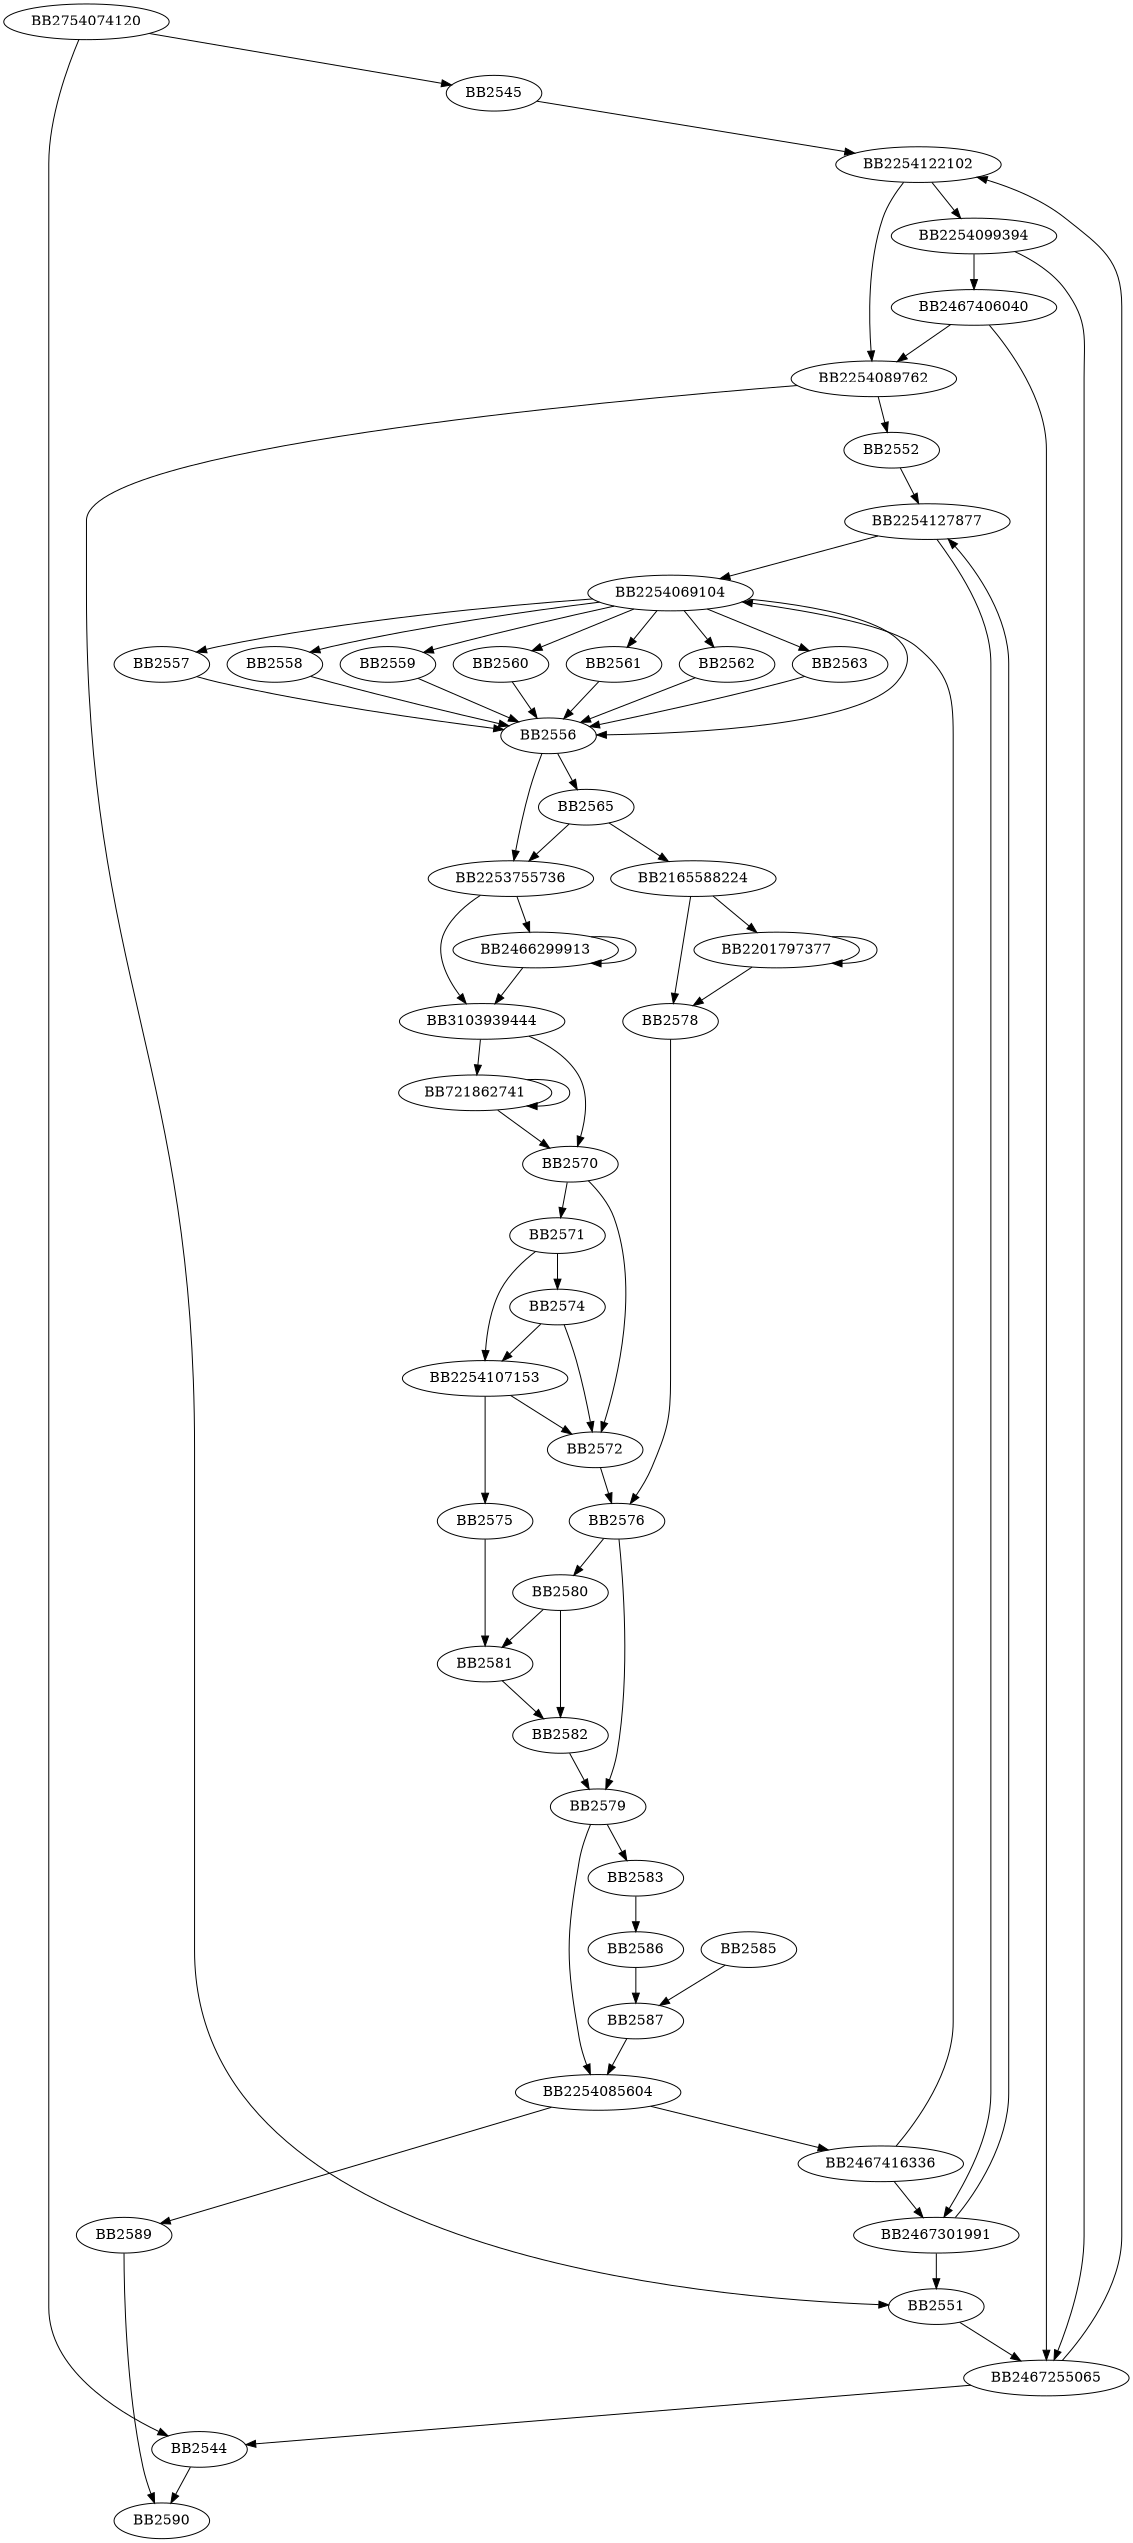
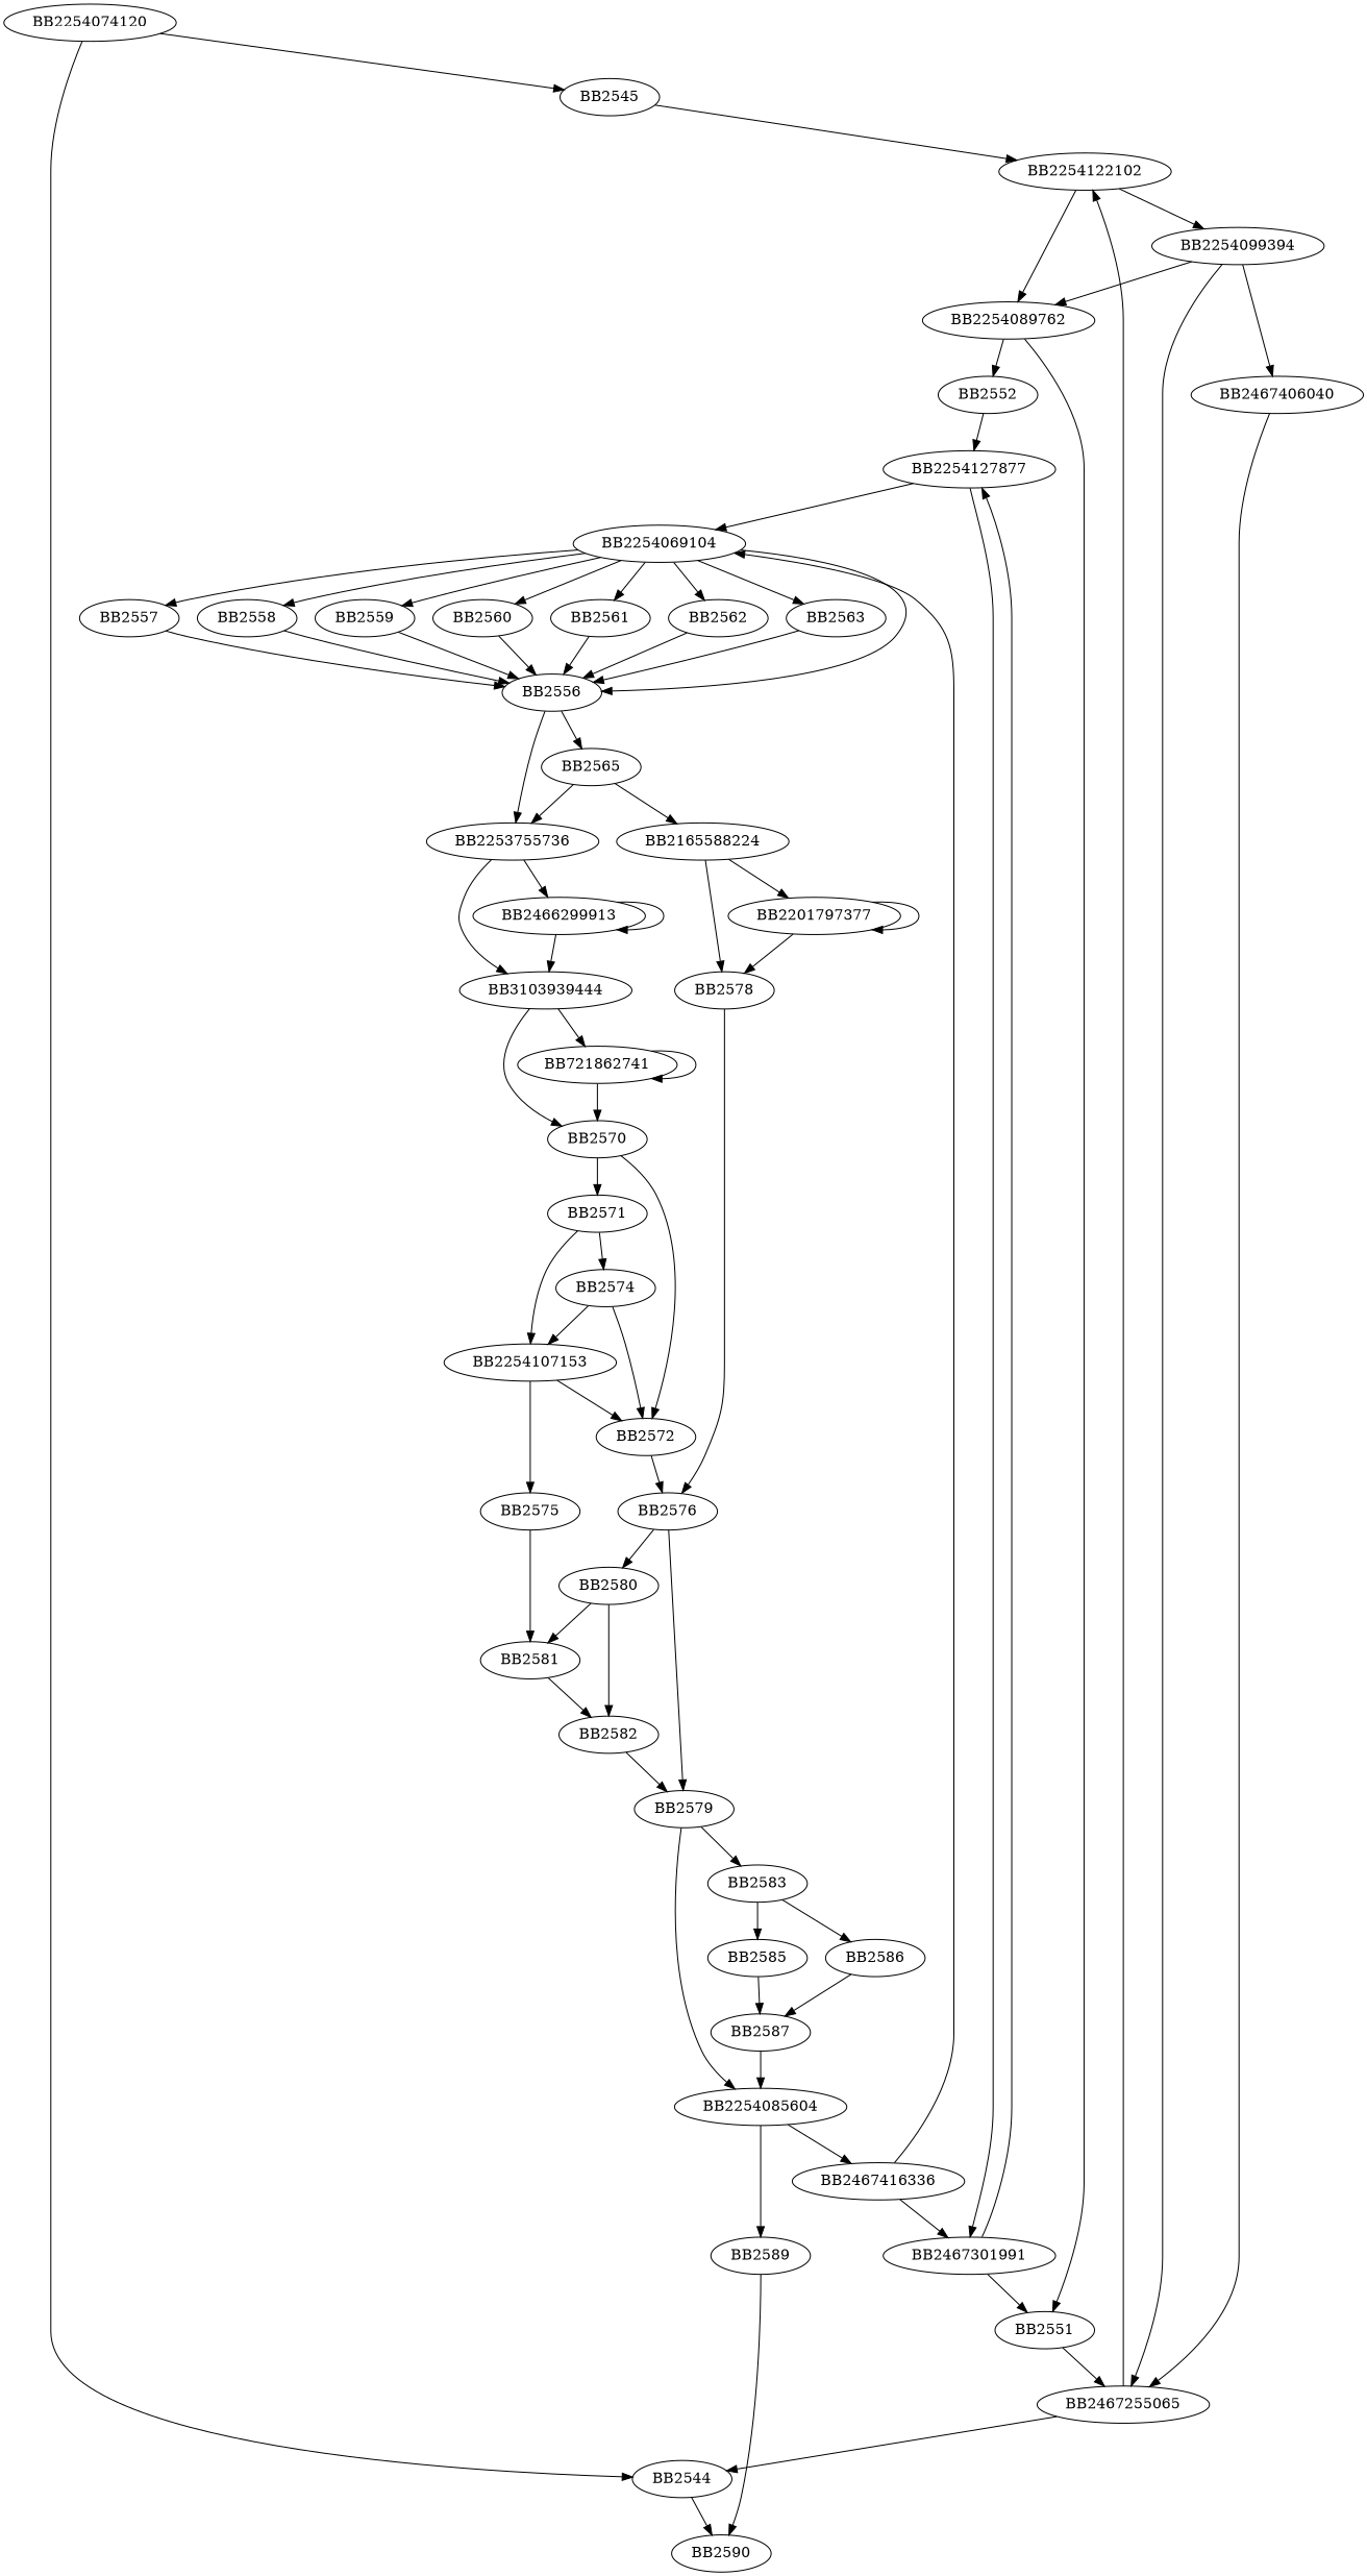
  digraph {
-   BB2254074120 [label=BB2754074120]
+   BB2254074120
    BB2544
    BB2545
    BB2590
    BB2254122102
    n6 [label=BB2254099394]
    BB2254089762
    BB2467255065
    BB2467406040
    BB2551
    BB2552
    BB2254127877
    BB2467301991
    BB2254069104
    BB2556
    BB2557
    BB2558
    BB2559
    BB2560
    BB2561
    BB2562
    BB2563
    BB2253755736
    BB2565
    BB2466299913
    n26 [label=BB3103939444]
    BB2165588224
    BB721862741
    BB2570
    BB2201797377
    BB2578
    BB2576
    BB2571
    BB2572
    BB2254107153
    BB2574
    BB2575
    BB2579
    BB2580
    BB2581
    BB2583
    BB2254085604
    BB2582
    BB2585
    BB2586
    BB2467416336
    BB2589
    BB2587
    BB2254074120 -> BB2544
    BB2254074120 -> BB2545
    BB2544 -> BB2590
    BB2545 -> BB2254122102
    BB2254122102 -> n6
    BB2254122102 -> BB2254089762
    n6 -> BB2467255065
    n6 -> BB2467406040
    BB2254089762 -> BB2551
    BB2254089762 -> BB2552
    BB2467255065 -> BB2544
    BB2467255065 -> BB2254122102
-   BB2467406040 -> BB2254089762
+   n6 -> BB2254089762
    BB2467406040 -> BB2467255065
    BB2551 -> BB2467255065
    BB2552 -> BB2254127877
    BB2254127877 -> BB2467301991
    BB2254127877 -> BB2254069104
    BB2467301991 -> BB2551
    BB2467301991 -> BB2254127877
    BB2254069104 -> BB2556
    BB2254069104 -> BB2557
    BB2254069104 -> BB2558
    BB2254069104 -> BB2559
    BB2254069104 -> BB2560
    BB2254069104 -> BB2561
    BB2254069104 -> BB2562
    BB2254069104 -> BB2563
    BB2556 -> BB2253755736
    BB2556 -> BB2565
    BB2557 -> BB2556
    BB2558 -> BB2556
    BB2559 -> BB2556
    BB2560 -> BB2556
    BB2561 -> BB2556
    BB2562 -> BB2556
    BB2563 -> BB2556
    BB2253755736 -> BB2466299913
    BB2253755736 -> n26
    BB2565 -> BB2253755736
    BB2565 -> BB2165588224
    BB2466299913 -> BB2466299913
    BB2466299913 -> n26
    n26 -> BB721862741
    n26 -> BB2570
    BB2165588224 -> BB2201797377
    BB2165588224 -> BB2578
    BB721862741 -> BB721862741
    BB721862741 -> BB2570
    BB2570 -> BB2571
    BB2570 -> BB2572
    BB2201797377 -> BB2201797377
    BB2201797377 -> BB2578
    BB2578 -> BB2576
    BB2576 -> BB2579
    BB2576 -> BB2580
    BB2571 -> BB2254107153
    BB2571 -> BB2574
    BB2572 -> BB2576
    BB2254107153 -> BB2572
    BB2254107153 -> BB2575
    BB2574 -> BB2572
    BB2574 -> BB2254107153
    BB2575 -> BB2581
    BB2579 -> BB2583
    BB2579 -> BB2254085604
    BB2580 -> BB2581
    BB2580 -> BB2582
    BB2581 -> BB2582
+   BB2583 -> BB2585
    BB2583 -> BB2586
    BB2254085604 -> BB2467416336
    BB2254085604 -> BB2589
    BB2582 -> BB2579
    BB2585 -> BB2587
    BB2586 -> BB2587
    BB2467416336 -> BB2467301991
    BB2467416336 -> BB2254069104
    BB2589 -> BB2590
    BB2587 -> BB2254085604
  }
